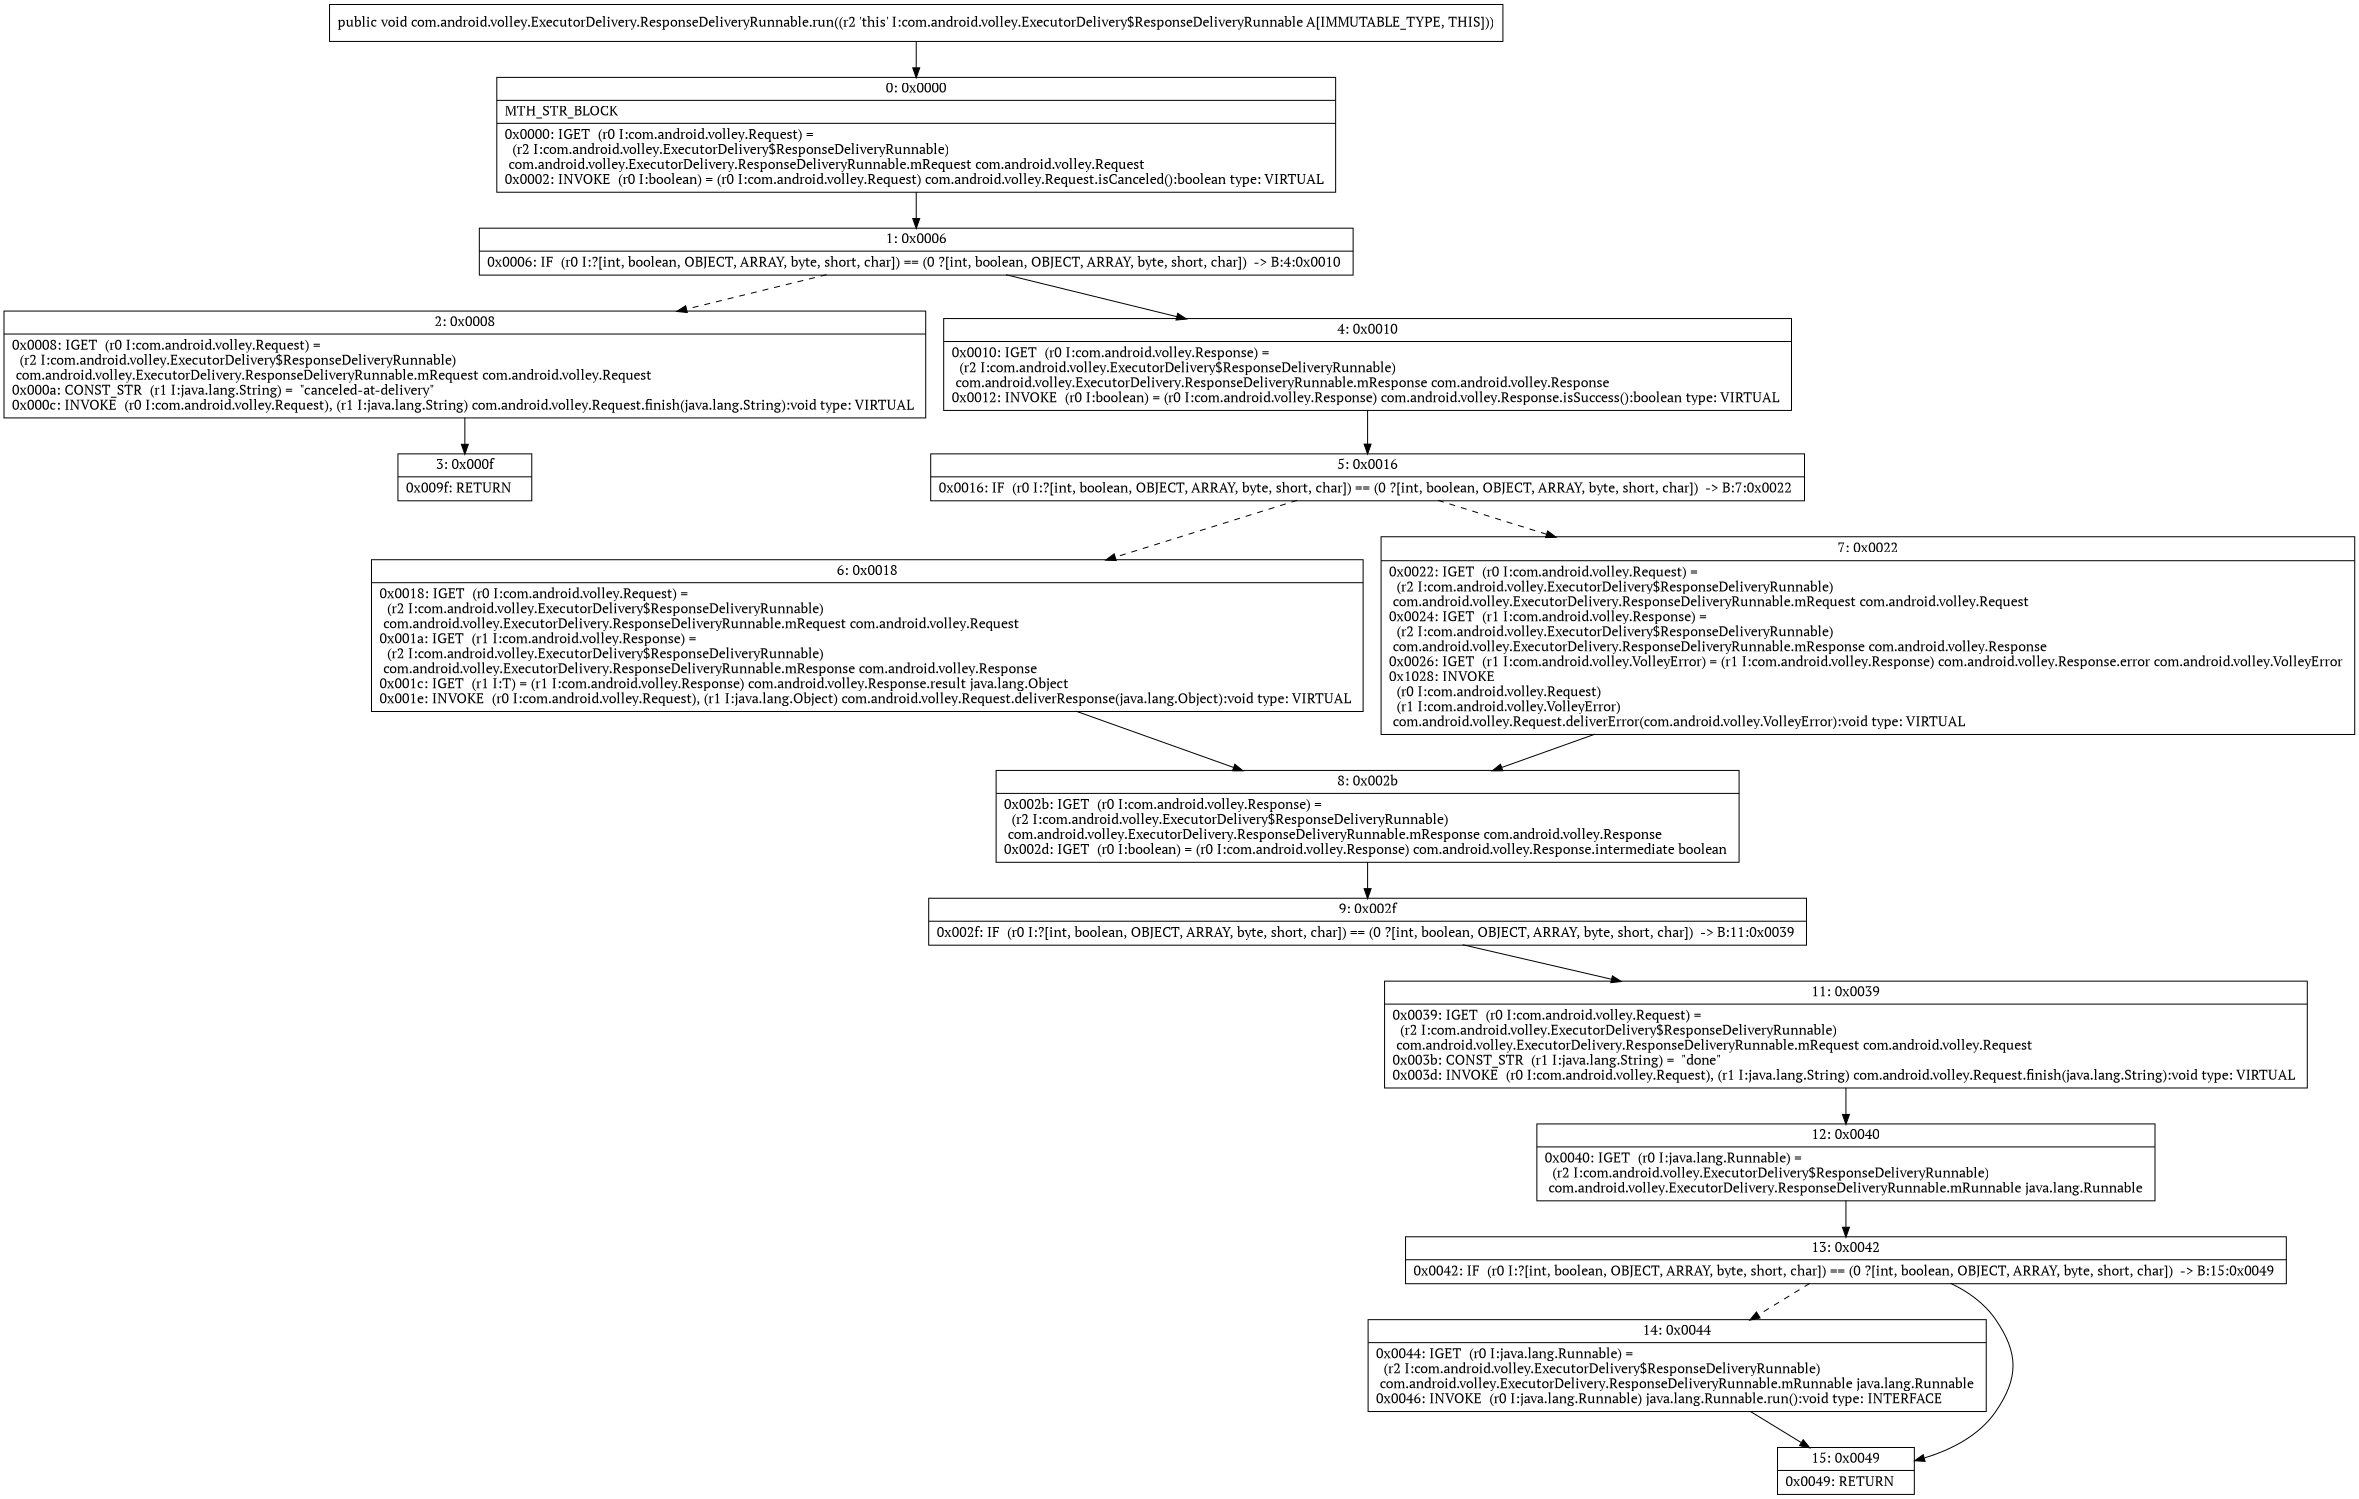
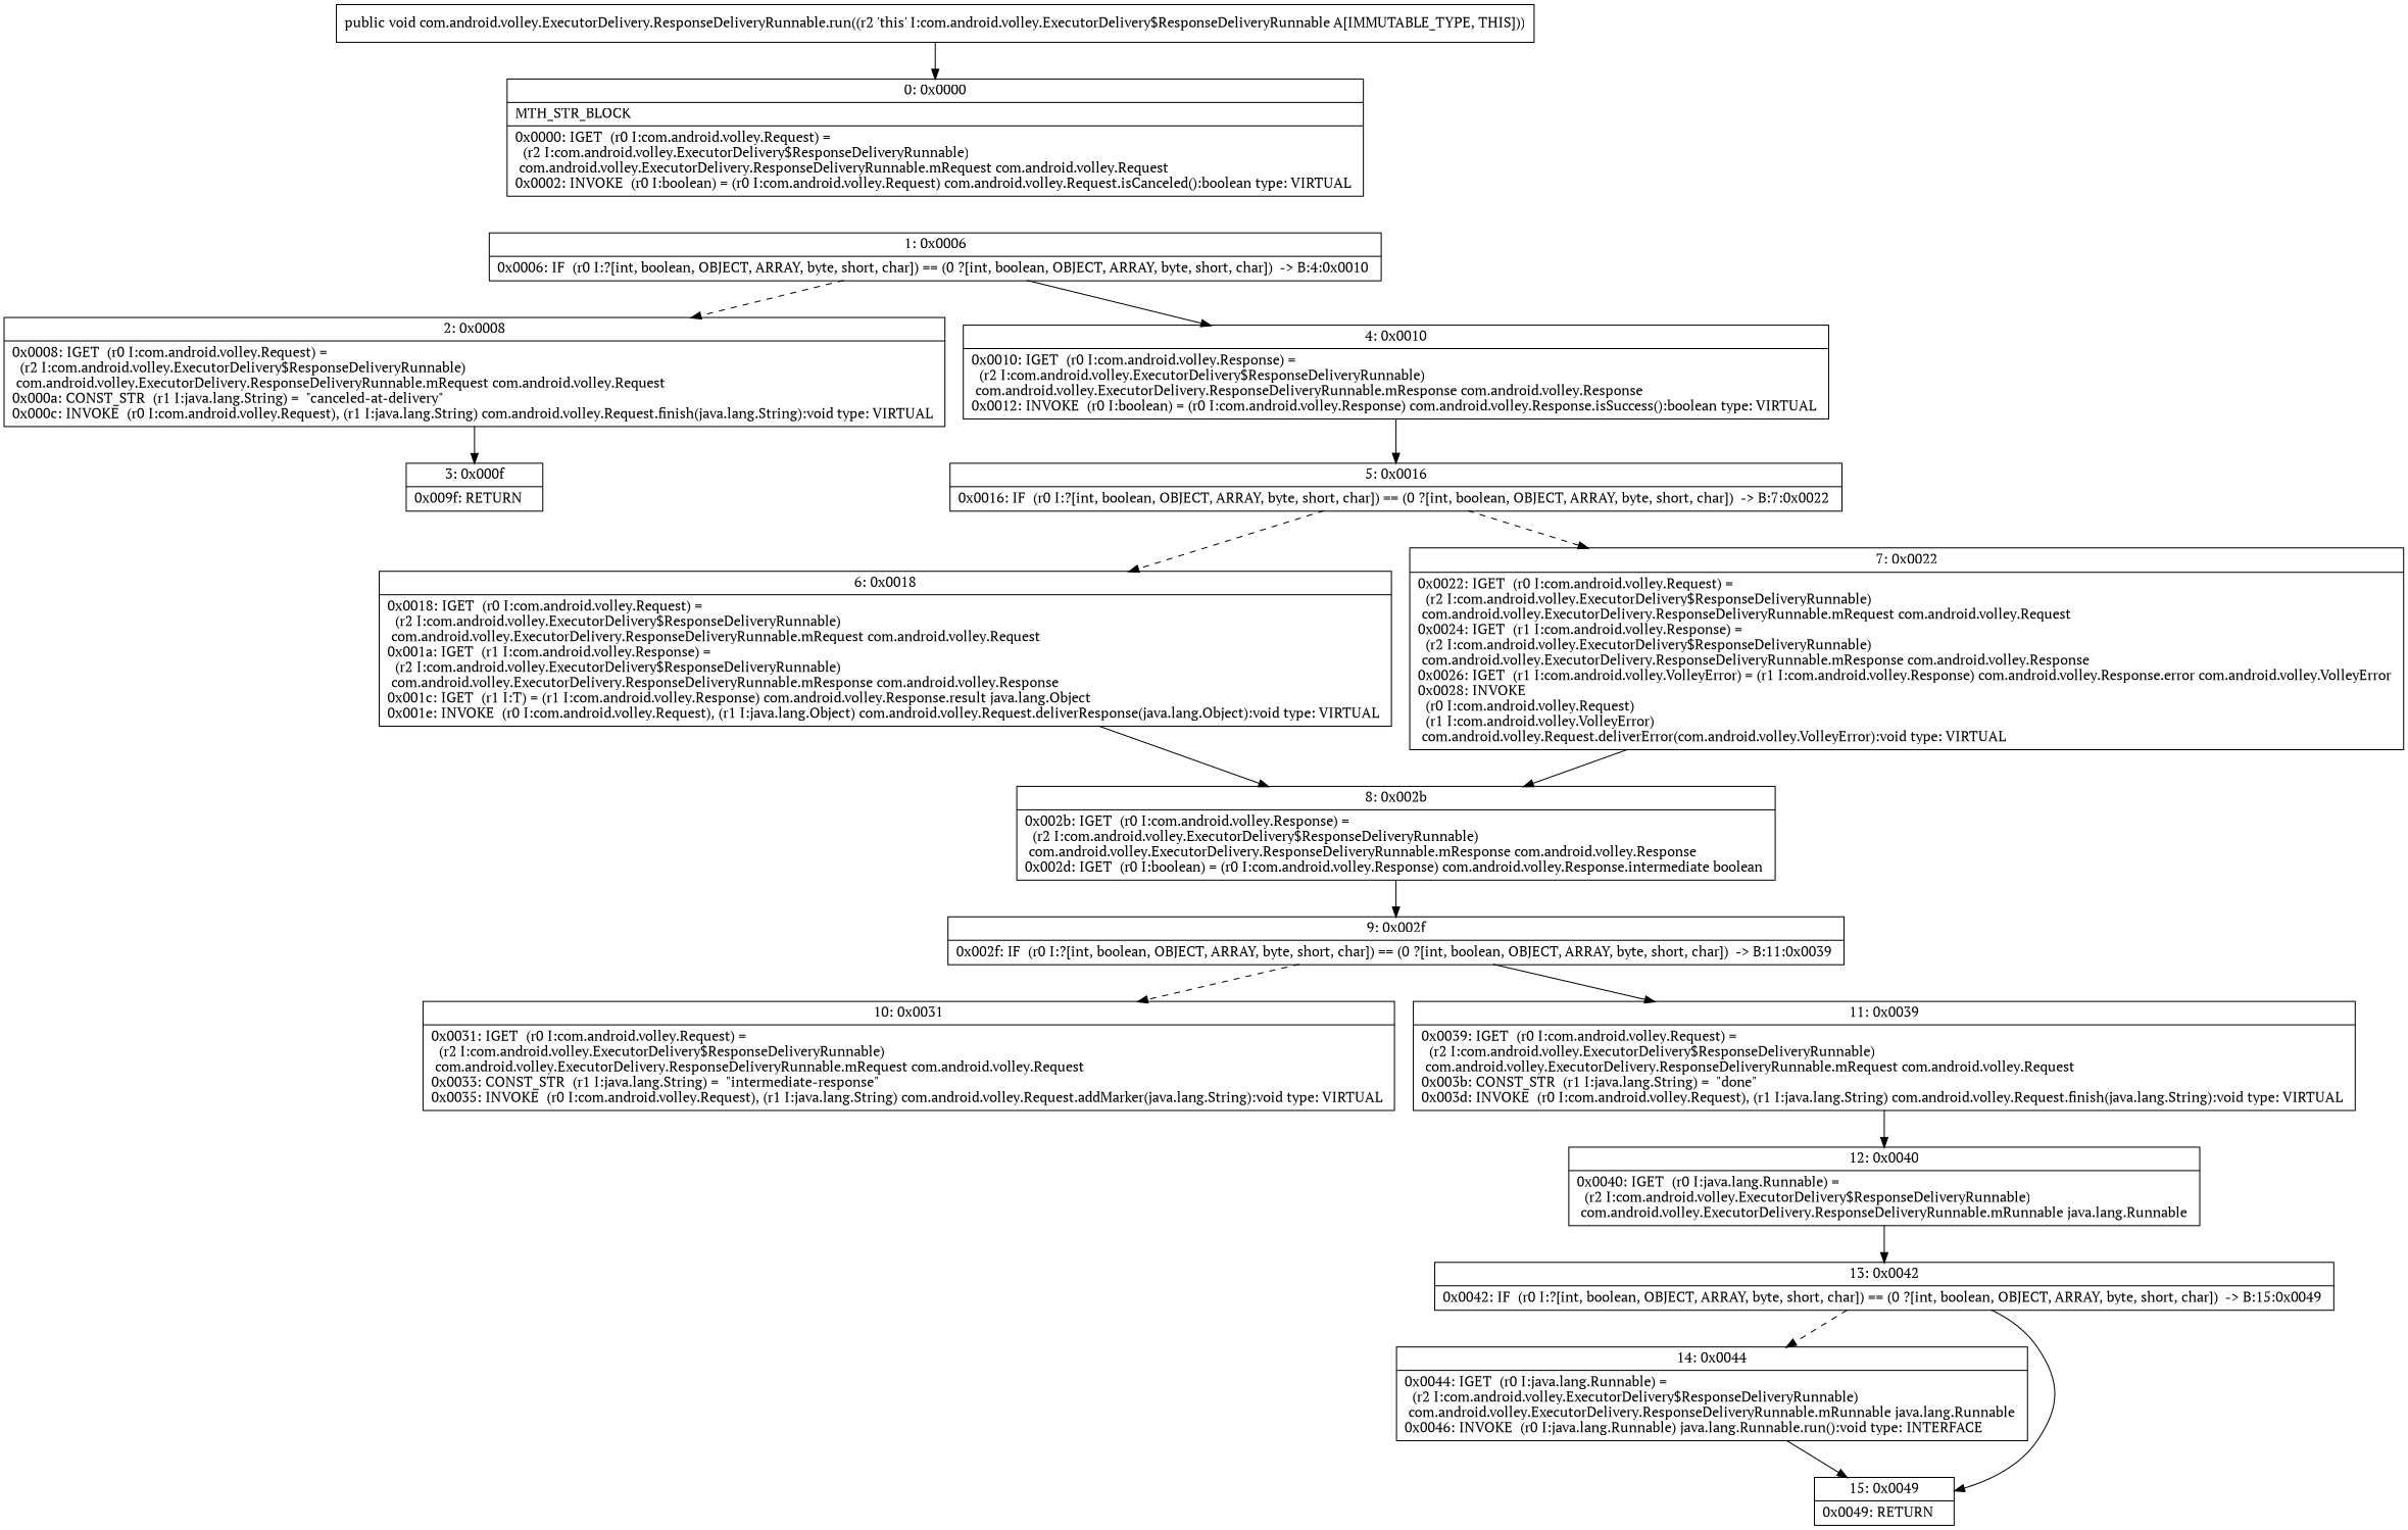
  digraph {
    fontname="PT Serif"
    node [fontname="PT Serif" shape=record]
    edge [fontname="PT Serif"]
    n1 [label="{0\:\ 0x0000|MTH_STR_BLOCK\l|0x0000: IGET  (r0 I:com.android.volley.Request) = \l  (r2 I:com.android.volley.ExecutorDelivery$ResponseDeliveryRunnable)\l com.android.volley.ExecutorDelivery.ResponseDeliveryRunnable.mRequest com.android.volley.Request \l0x0002: INVOKE  (r0 I:boolean) = (r0 I:com.android.volley.Request) com.android.volley.Request.isCanceled():boolean type: VIRTUAL \l}"]
    n2 [label="{1\:\ 0x0006|0x0006: IF  (r0 I:?[int, boolean, OBJECT, ARRAY, byte, short, char]) == (0 ?[int, boolean, OBJECT, ARRAY, byte, short, char])  \-\> B:4:0x0010 \l}"]
    n3 [label="{2\:\ 0x0008|0x0008: IGET  (r0 I:com.android.volley.Request) = \l  (r2 I:com.android.volley.ExecutorDelivery$ResponseDeliveryRunnable)\l com.android.volley.ExecutorDelivery.ResponseDeliveryRunnable.mRequest com.android.volley.Request \l0x000a: CONST_STR  (r1 I:java.lang.String) =  \"canceled\-at\-delivery\" \l0x000c: INVOKE  (r0 I:com.android.volley.Request), (r1 I:java.lang.String) com.android.volley.Request.finish(java.lang.String):void type: VIRTUAL \l}"]
    n4 [label="{4\:\ 0x0010|0x0010: IGET  (r0 I:com.android.volley.Response) = \l  (r2 I:com.android.volley.ExecutorDelivery$ResponseDeliveryRunnable)\l com.android.volley.ExecutorDelivery.ResponseDeliveryRunnable.mResponse com.android.volley.Response \l0x0012: INVOKE  (r0 I:boolean) = (r0 I:com.android.volley.Response) com.android.volley.Response.isSuccess():boolean type: VIRTUAL \l}"]
    n5 [label="{3\:\ 0x000f|0x009f: RETURN   \l}"]
    n6 [label="{5\:\ 0x0016|0x0016: IF  (r0 I:?[int, boolean, OBJECT, ARRAY, byte, short, char]) == (0 ?[int, boolean, OBJECT, ARRAY, byte, short, char])  \-\> B:7:0x0022 \l}"]
    n7 [label="{6\:\ 0x0018|0x0018: IGET  (r0 I:com.android.volley.Request) = \l  (r2 I:com.android.volley.ExecutorDelivery$ResponseDeliveryRunnable)\l com.android.volley.ExecutorDelivery.ResponseDeliveryRunnable.mRequest com.android.volley.Request \l0x001a: IGET  (r1 I:com.android.volley.Response) = \l  (r2 I:com.android.volley.ExecutorDelivery$ResponseDeliveryRunnable)\l com.android.volley.ExecutorDelivery.ResponseDeliveryRunnable.mResponse com.android.volley.Response \l0x001c: IGET  (r1 I:T) = (r1 I:com.android.volley.Response) com.android.volley.Response.result java.lang.Object \l0x001e: INVOKE  (r0 I:com.android.volley.Request), (r1 I:java.lang.Object) com.android.volley.Request.deliverResponse(java.lang.Object):void type: VIRTUAL \l}"]
-   n8 [label="{7\:\ 0x0022|0x0022: IGET  (r0 I:com.android.volley.Request) = \l  (r2 I:com.android.volley.ExecutorDelivery$ResponseDeliveryRunnable)\l com.android.volley.ExecutorDelivery.ResponseDeliveryRunnable.mRequest com.android.volley.Request \l0x0024: IGET  (r1 I:com.android.volley.Response) = \l  (r2 I:com.android.volley.ExecutorDelivery$ResponseDeliveryRunnable)\l com.android.volley.ExecutorDelivery.ResponseDeliveryRunnable.mResponse com.android.volley.Response \l0x0026: IGET  (r1 I:com.android.volley.VolleyError) = (r1 I:com.android.volley.Response) com.android.volley.Response.error com.android.volley.VolleyError \l0x1028: INVOKE  \l  (r0 I:com.android.volley.Request)\l  (r1 I:com.android.volley.VolleyError)\l com.android.volley.Request.deliverError(com.android.volley.VolleyError):void type: VIRTUAL \l}"]
+   n8 [label="{7\:\ 0x0022|0x0022: IGET  (r0 I:com.android.volley.Request) = \l  (r2 I:com.android.volley.ExecutorDelivery$ResponseDeliveryRunnable)\l com.android.volley.ExecutorDelivery.ResponseDeliveryRunnable.mRequest com.android.volley.Request \l0x0024: IGET  (r1 I:com.android.volley.Response) = \l  (r2 I:com.android.volley.ExecutorDelivery$ResponseDeliveryRunnable)\l com.android.volley.ExecutorDelivery.ResponseDeliveryRunnable.mResponse com.android.volley.Response \l0x0026: IGET  (r1 I:com.android.volley.VolleyError) = (r1 I:com.android.volley.Response) com.android.volley.Response.error com.android.volley.VolleyError \l0x0028: INVOKE  \l  (r0 I:com.android.volley.Request)\l  (r1 I:com.android.volley.VolleyError)\l com.android.volley.Request.deliverError(com.android.volley.VolleyError):void type: VIRTUAL \l}"]
    n9 [label="{8\:\ 0x002b|0x002b: IGET  (r0 I:com.android.volley.Response) = \l  (r2 I:com.android.volley.ExecutorDelivery$ResponseDeliveryRunnable)\l com.android.volley.ExecutorDelivery.ResponseDeliveryRunnable.mResponse com.android.volley.Response \l0x002d: IGET  (r0 I:boolean) = (r0 I:com.android.volley.Response) com.android.volley.Response.intermediate boolean \l}"]
    n10 [label="{9\:\ 0x002f|0x002f: IF  (r0 I:?[int, boolean, OBJECT, ARRAY, byte, short, char]) == (0 ?[int, boolean, OBJECT, ARRAY, byte, short, char])  \-\> B:11:0x0039 \l}"]
+   n11 [label="{10\:\ 0x0031|0x0031: IGET  (r0 I:com.android.volley.Request) = \l  (r2 I:com.android.volley.ExecutorDelivery$ResponseDeliveryRunnable)\l com.android.volley.ExecutorDelivery.ResponseDeliveryRunnable.mRequest com.android.volley.Request \l0x0033: CONST_STR  (r1 I:java.lang.String) =  \"intermediate\-response\" \l0x0035: INVOKE  (r0 I:com.android.volley.Request), (r1 I:java.lang.String) com.android.volley.Request.addMarker(java.lang.String):void type: VIRTUAL \l}"]
    n12 [label="{11\:\ 0x0039|0x0039: IGET  (r0 I:com.android.volley.Request) = \l  (r2 I:com.android.volley.ExecutorDelivery$ResponseDeliveryRunnable)\l com.android.volley.ExecutorDelivery.ResponseDeliveryRunnable.mRequest com.android.volley.Request \l0x003b: CONST_STR  (r1 I:java.lang.String) =  \"done\" \l0x003d: INVOKE  (r0 I:com.android.volley.Request), (r1 I:java.lang.String) com.android.volley.Request.finish(java.lang.String):void type: VIRTUAL \l}"]
    n13 [label="{12\:\ 0x0040|0x0040: IGET  (r0 I:java.lang.Runnable) = \l  (r2 I:com.android.volley.ExecutorDelivery$ResponseDeliveryRunnable)\l com.android.volley.ExecutorDelivery.ResponseDeliveryRunnable.mRunnable java.lang.Runnable \l}"]
    n14 [label="{13\:\ 0x0042|0x0042: IF  (r0 I:?[int, boolean, OBJECT, ARRAY, byte, short, char]) == (0 ?[int, boolean, OBJECT, ARRAY, byte, short, char])  \-\> B:15:0x0049 \l}"]
    n15 [label="{14\:\ 0x0044|0x0044: IGET  (r0 I:java.lang.Runnable) = \l  (r2 I:com.android.volley.ExecutorDelivery$ResponseDeliveryRunnable)\l com.android.volley.ExecutorDelivery.ResponseDeliveryRunnable.mRunnable java.lang.Runnable \l0x0046: INVOKE  (r0 I:java.lang.Runnable) java.lang.Runnable.run():void type: INTERFACE \l}"]
    n16 [label="{15\:\ 0x0049|0x0049: RETURN   \l}"]
    n17 [label="{public void com.android.volley.ExecutorDelivery.ResponseDeliveryRunnable.run((r2 'this' I:com.android.volley.ExecutorDelivery$ResponseDeliveryRunnable A[IMMUTABLE_TYPE, THIS])) }"]
-   n1 -> n2
    n2 -> n3 [style=dashed]
    n2 -> n4
    n3 -> n5
    n4 -> n6
    n6 -> n7 [style=dashed]
    n6 -> n8 [style=dashed]
    n7 -> n9
    n8 -> n9
    n9 -> n10
+   n10 -> n11 [style=dashed]
    n10 -> n12
    n12 -> n13
    n13 -> n14
    n14 -> n15 [style=dashed]
    n14 -> n16
    n15 -> n16
    n17 -> n1
  }
